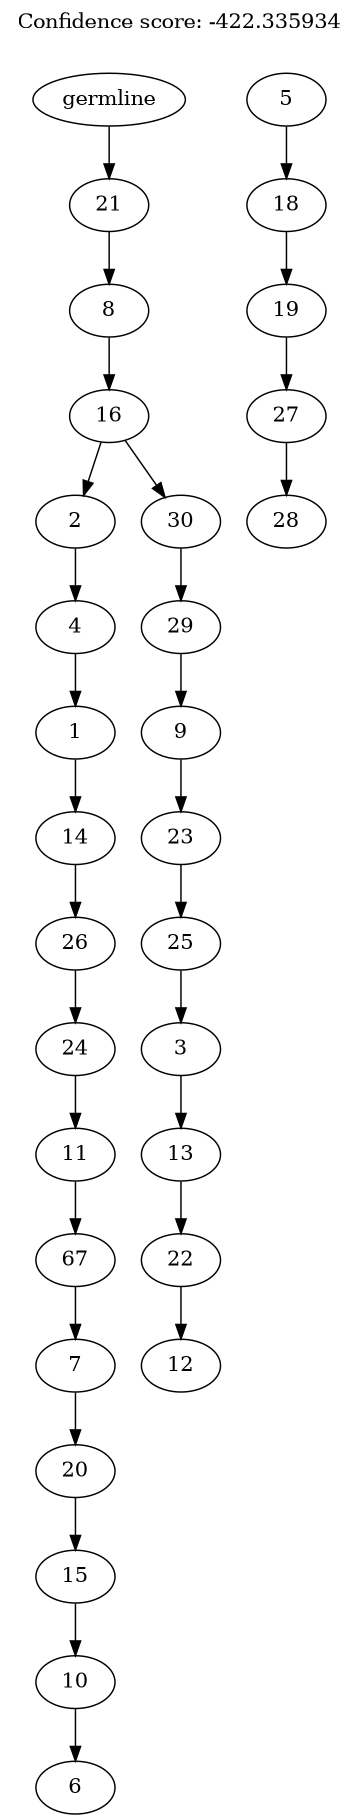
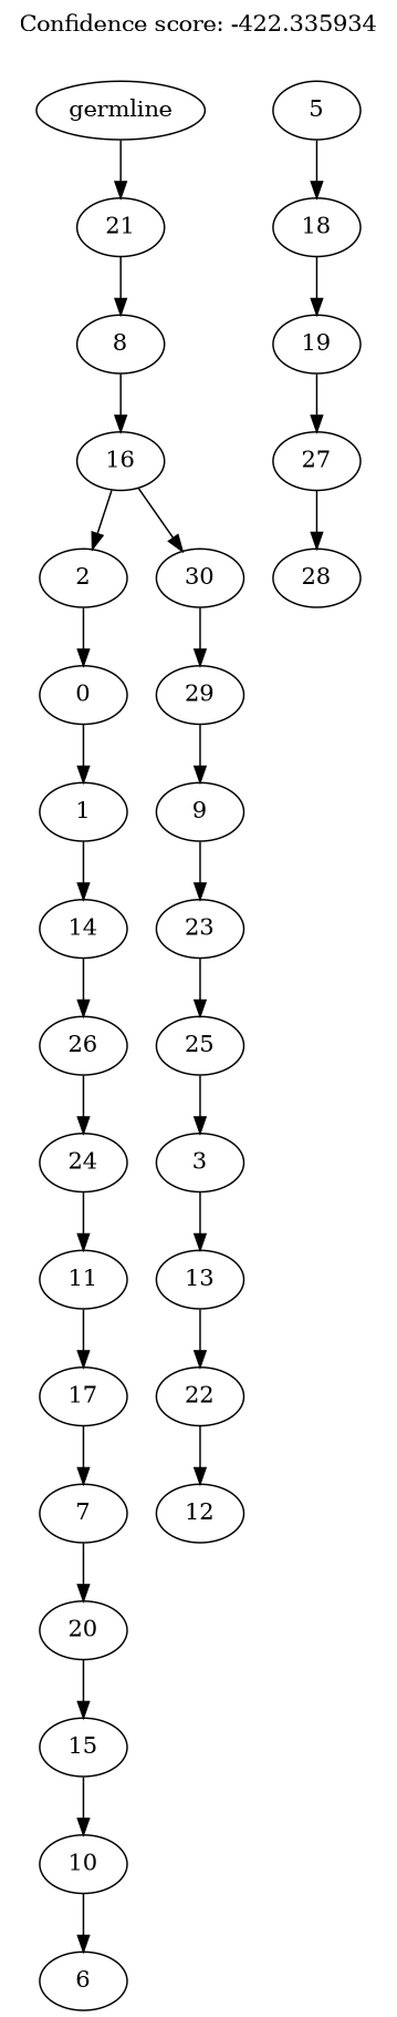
  digraph {
    label="Confidence score: -422.335934"
    labelloc=t
    n1 [label=10]
    n2 [label=6]
    n3 [label=15]
    n4 [label=20]
    n5 [label=7]
-   n6 [label=67]
+   n6 [label=17]
    n7 [label=11]
    n8 [label=24]
    n9 [label=26]
    n10 [label=14]
    n11 [label=1]
-   n12 [label=4]
+   n12 [label=0]
    n13 [label=2]
    n14 [label=27]
    n15 [label=28]
    n16 [label=19]
    n17 [label=18]
    n18 [label=5]
    n19 [label=22]
    n20 [label=12]
    n21 [label=13]
    n22 [label=3]
    n23 [label=25]
    n24 [label=23]
    n25 [label=9]
    n26 [label=29]
    n27 [label=30]
    n28 [label=16]
    n29 [label=8]
    n30 [label=21]
    n31 [label=germline]
    n1 -> n2
    n3 -> n1
    n4 -> n3
    n5 -> n4
    n6 -> n5
    n7 -> n6
    n8 -> n7
    n9 -> n8
    n10 -> n9
    n11 -> n10
    n12 -> n11
    n13 -> n12
    n14 -> n15
    n16 -> n14
    n17 -> n16
    n18 -> n17
    n19 -> n20
    n21 -> n19
    n22 -> n21
    n23 -> n22
    n24 -> n23
    n25 -> n24
    n26 -> n25
    n27 -> n26
    n28 -> n13
    n28 -> n27
    n29 -> n28
    n30 -> n29
    n31 -> n30
  }
